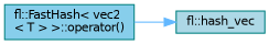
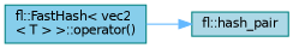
  digraph {
    rankdir=RL
    node [color=teal fontname=Helvetica fontsize=10 shape=box style=filled]
-   n1 [fillcolor=lightblue fontcolor=black height=0.2 label="fl::hash_vec" width=0.4]
+   n1 [fillcolor=lightblue fontcolor=black height=0.2 label="fl::hash_pair" width=0.4]
    n2 [fillcolor=skyblue height=0.2 label="fl::FastHash\< vec2\l\< T \> \>::operator()" width=0.4]
    n1 -> n2 [color=steelblue1 dir=back fontname=Helvetica fontsize=10 labelfontname=Helvetica labelfontsize=10 style=solid]
  }
